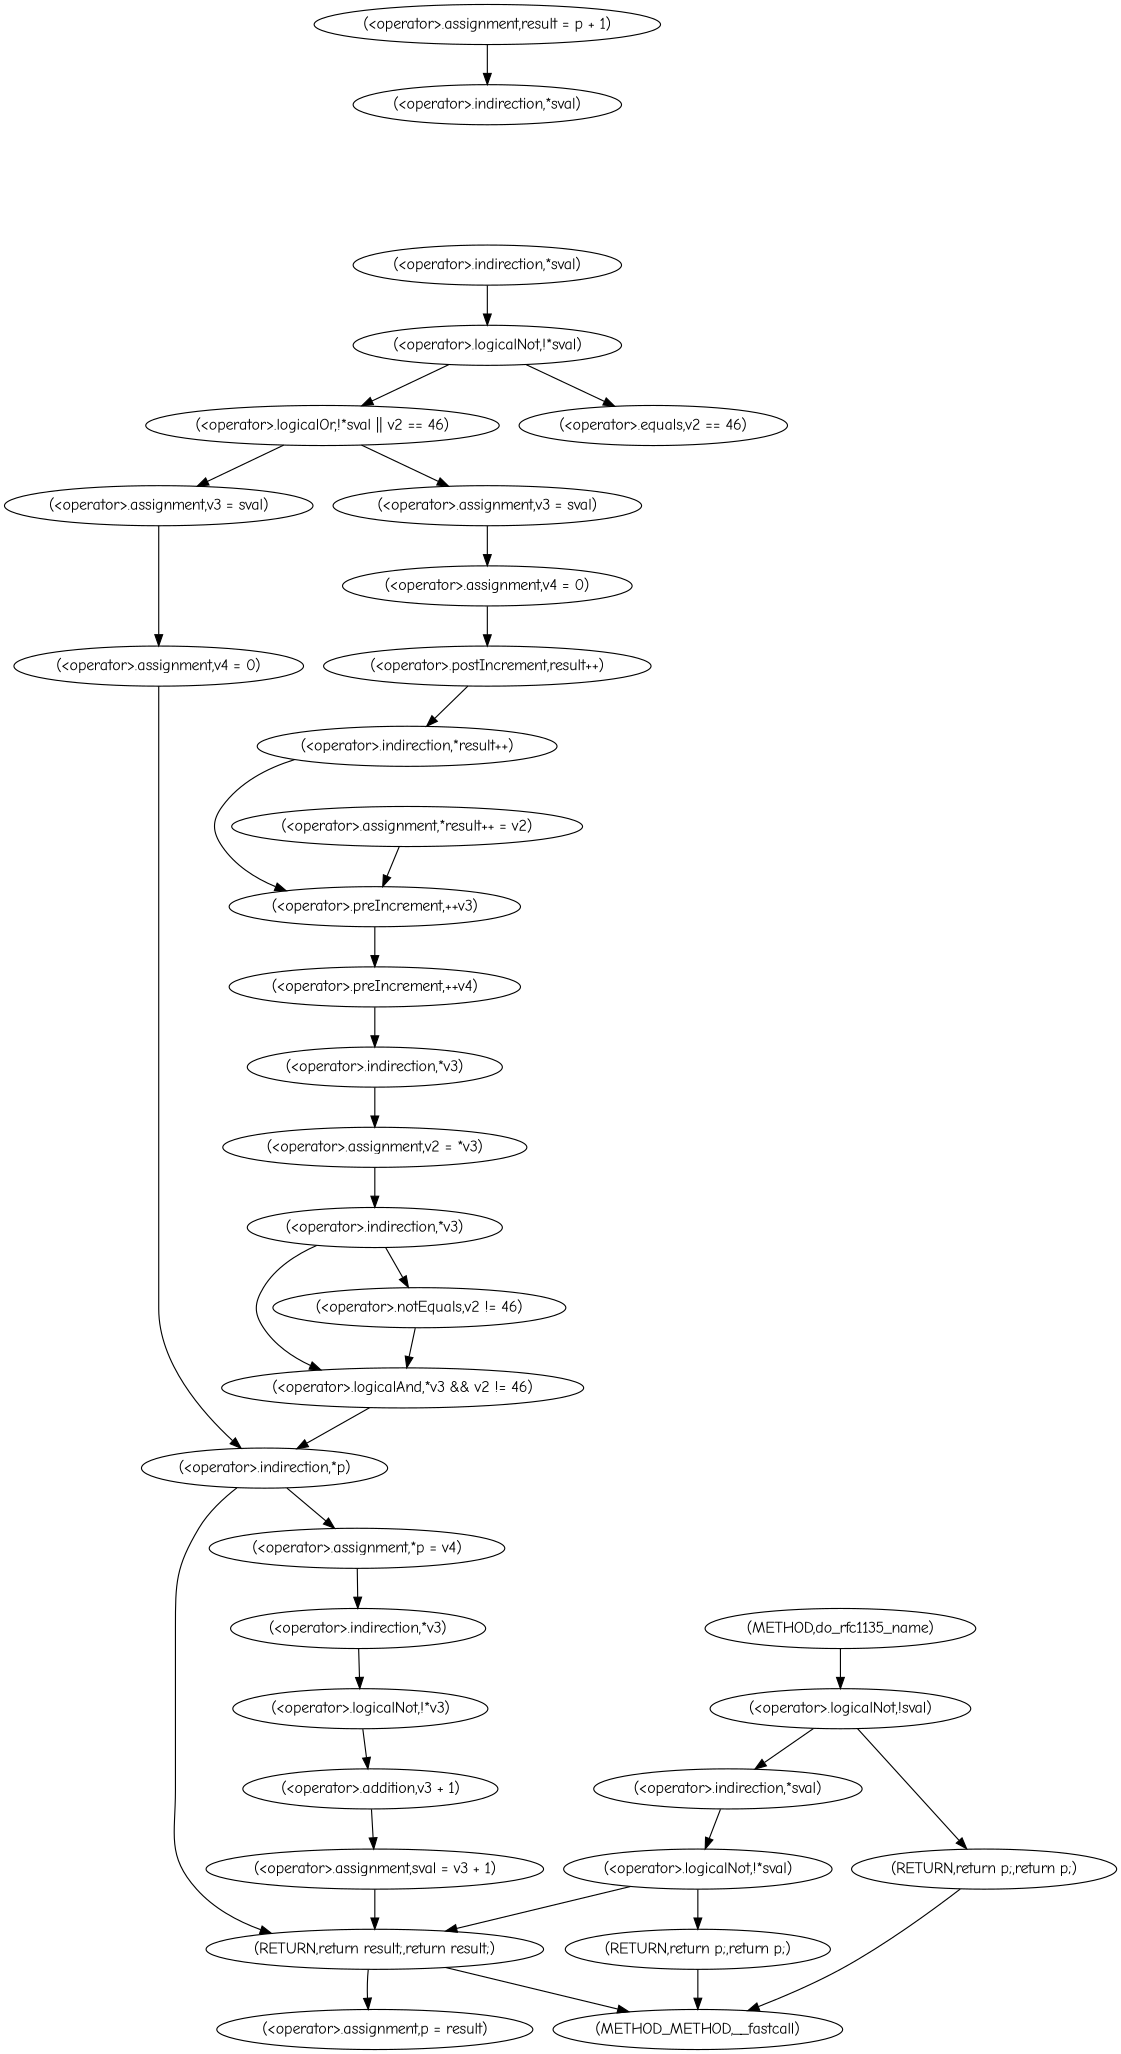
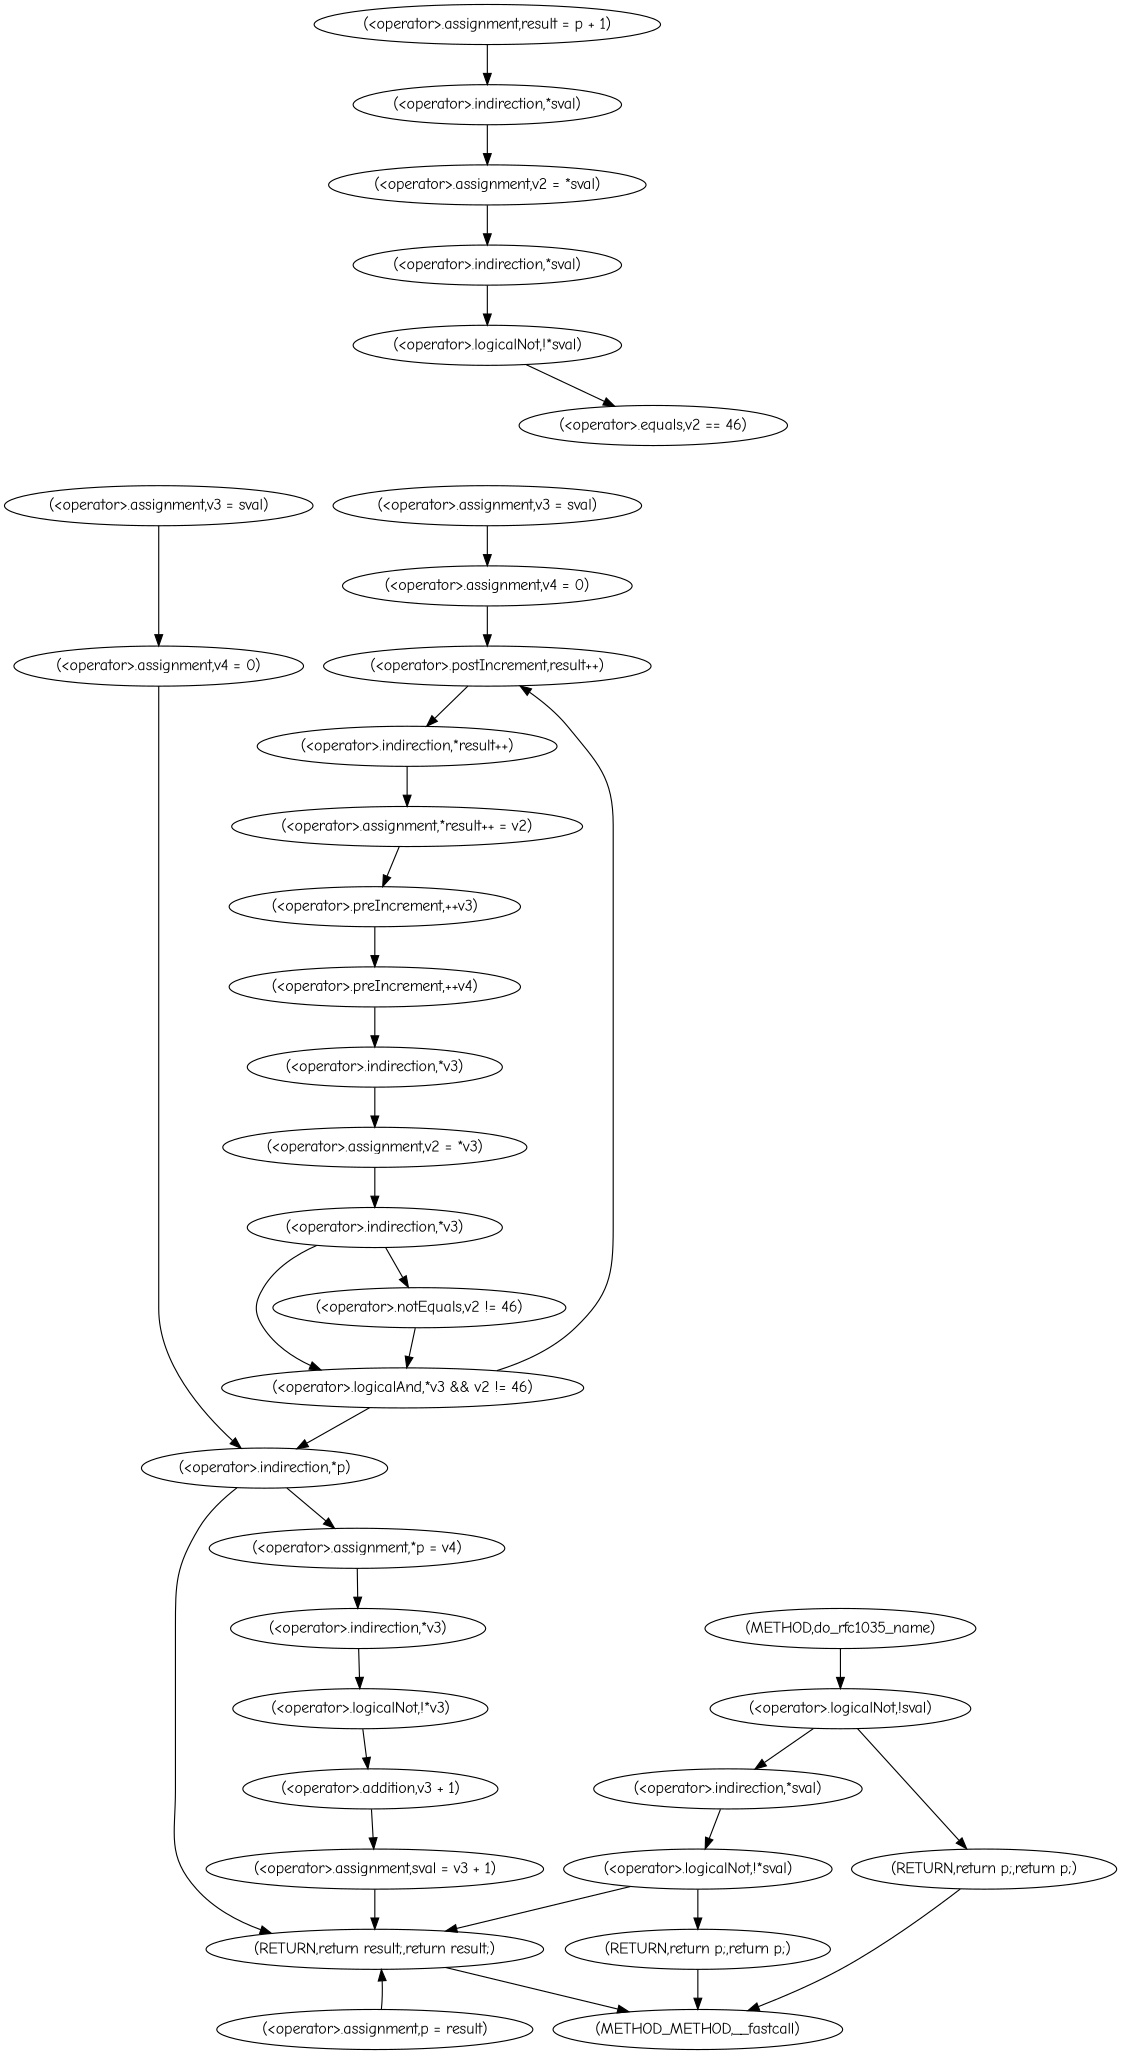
  digraph {
    fontname="Comic Neue"
    node [fontname="Comic Neue"]
    edge [fontname="Comic Neue"]
    n1 [label="(<operator>.logicalNot,!sval)"]
    n2 [label="(RETURN,return p;,return p;)"]
    n3 [label="(<operator>.indirection,*sval)"]
    n4 [label="(METHOD_METHOD,__fastcall)"]
    n5 [label="(<operator>.logicalNot,!*sval)"]
    n6 [label="(RETURN,return p;,return p;)"]
    n7 [label="(RETURN,return result;,return result;)"]
    n8 [label="(<operator>.assignment,result = p + 1)"]
    n9 [label="(<operator>.indirection,*sval)"]
+   n10 [label="(<operator>.assignment,v2 = *sval)"]
    n11 [label="(<operator>.indirection,*sval)"]
    n12 [label="(<operator>.logicalNot,!*sval)"]
-   n13 [label="(<operator>.logicalOr,!*sval || v2 == 46)"]
    n14 [label="(<operator>.assignment,v3 = sval)"]
    n15 [label="(<operator>.assignment,v3 = sval)"]
    n16 [label="(<operator>.assignment,v4 = 0)"]
    n17 [label="(<operator>.assignment,v4 = 0)"]
    n18 [label="(<operator>.equals,v2 == 46)"]
    n19 [label="(<operator>.indirection,*p)"]
    n20 [label="(<operator>.assignment,*p = v4)"]
    n21 [label="(<operator>.postIncrement,result++)"]
    n22 [label="(<operator>.indirection,*result++)"]
    n23 [label="(<operator>.assignment,*result++ = v2)"]
    n24 [label="(<operator>.preIncrement,++v3)"]
    n25 [label="(<operator>.preIncrement,++v4)"]
    n26 [label="(<operator>.indirection,*v3)"]
    n27 [label="(<operator>.assignment,v2 = *v3)"]
    n28 [label="(<operator>.indirection,*v3)"]
    n29 [label="(<operator>.logicalAnd,*v3 && v2 != 46)"]
    n30 [label="(<operator>.notEquals,v2 != 46)"]
    n31 [label="(<operator>.indirection,*v3)"]
    n32 [label="(<operator>.logicalNot,!*v3)"]
    n33 [label="(<operator>.addition,v3 + 1)"]
    n34 [label="(<operator>.assignment,sval = v3 + 1)"]
    n35 [label="(<operator>.assignment,p = result)"]
-   n36 [label="(METHOD,do_rfc1135_name)"]
+   n36 [label="(METHOD,do_rfc1035_name)"]
    n1 -> n2
    n1 -> n3
    n2 -> n4
    n3 -> n5
    n5 -> n6
    n5 -> n7
    n6 -> n4
    n7 -> n4
    n8 -> n9
+   n9 -> n10
+   n10 -> n11
    n11 -> n12
-   n12 -> n13
    n12 -> n18
-   n13 -> n14
-   n13 -> n15
    n14 -> n16
    n15 -> n17
    n16 -> n19
    n17 -> n21
    n19 -> n7
    n19 -> n20
    n20 -> n31
    n21 -> n22
-   n22 -> n24
+   n22 -> n23
    n23 -> n24
    n24 -> n25
    n25 -> n26
    n26 -> n27
    n27 -> n28
    n28 -> n29
    n28 -> n30
    n29 -> n19
+   n29 -> n21
    n30 -> n29
    n31 -> n32
    n32 -> n33
    n33 -> n34
    n34 -> n7
-   n7 -> n35
+   n35 -> n7
    n36 -> n1
  }
